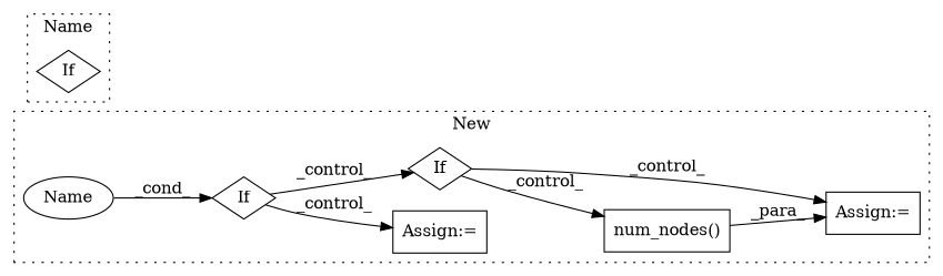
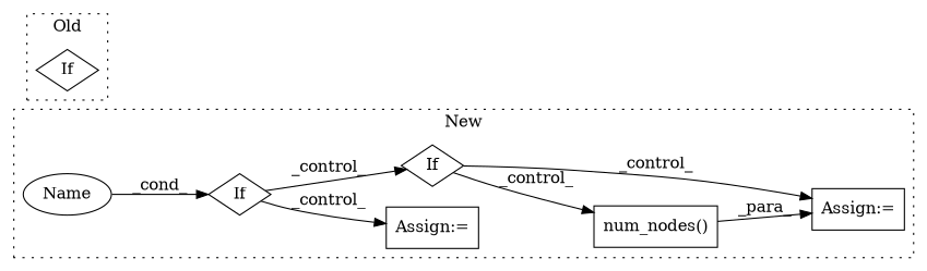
  digraph {
    rankdir=LR
    node [a=96 l=3 shape=box]
    n1 [a=75 l=17 label="num_nodes()" s=5157]
    n2 [a=87 l=19 label=Name s=5015 shape=ellipse]
    n3 [a=68 label="Assign:=" s=5374]
    n4 [label=If s=5012 shape=diamond]
    n5 [a=68 label="Assign:=" s=5294]
    n6 [label=If s=5100 shape=diamond]
    n7 [label=If s=5111 shape=diamond]
    subgraph cluster_1 {
      label=New
      style=dotted
      n1
      n2
      n3
      n4
      n5
      n6
    }
    subgraph cluster_2 {
-     label=Name
+     label=Old
      style=dotted
      n7
    }
    n1 -> n5 [label=_para_]
    n2 -> n4 [label=_cond_]
    n4 -> n3 [label=_control_]
    n4 -> n6 [label=_control_]
    n6 -> n1 [label=_control_]
    n6 -> n5 [label=_control_]
  }
